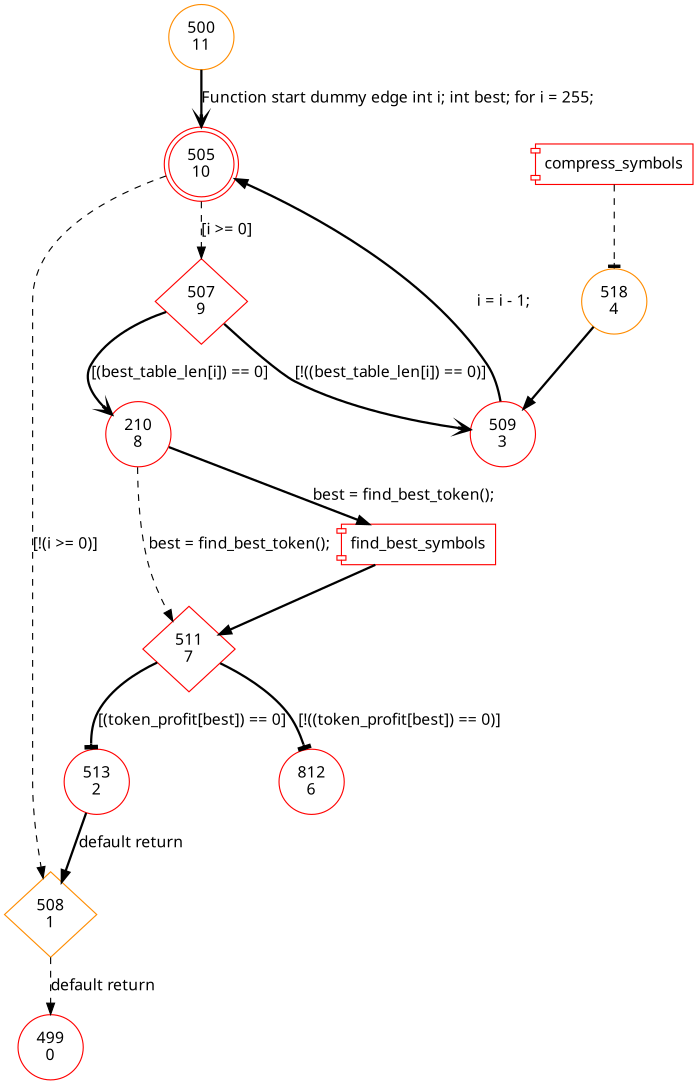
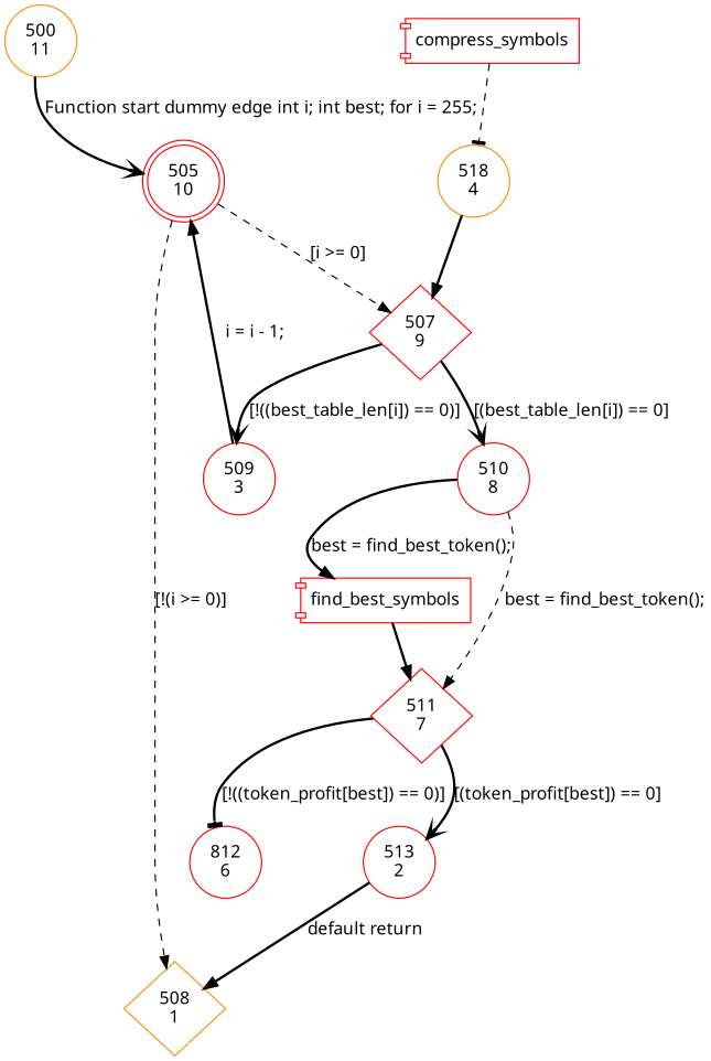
  digraph {
    fontname="Noto Sans"
    node [color=red fontname="Noto Sans" shape=circle]
    edge [arrowhead=normal fontname="Noto Sans" style=bold]
    n1 [color=darkorange label="500\n11"]
    n2 [label="505\n10" shape=doublecircle]
    n3 [label="507\n9" shape=diamond]
    n4 [color=darkorange label="508\n1" shape=diamond]
-   n5 [label="210\n8"]
+   n5 [label="510\n8"]
    n6 [label="509\n3"]
-   n7 [label="499\n0"]
    n8 [label="511\n7" shape=diamond]
    n9 [label=find_best_symbols shape=component]
    n10 [label="513\n2"]
    n11 [label="812\n6"]
    n12 [color=darkorange label="518\n4"]
    n13 [label=compress_symbols shape=component]
    n1 -> n2 [arrowhead=vee label="Function start dummy edge int i; int best; for i = 255;"]
    n2 -> n3 [label="[i >= 0]" style=dashed]
    n2 -> n4 [label="[!(i >= 0)]" style=dashed]
    n3 -> n5 [arrowhead=vee label="[(best_table_len[i]) == 0]"]
    n3 -> n6 [arrowhead=vee label="[!((best_table_len[i]) == 0)]"]
-   n4 -> n7 [label="default return" style=dashed]
    n5 -> n8 [label="best = find_best_token();" style=dashed]
    n5 -> n9 [label="best = find_best_token();"]
    n6 -> n2 [label=" i = i - 1;"]
-   n8 -> n10 [arrowhead=tee label="[(token_profit[best]) == 0]"]
+   n8 -> n10 [arrowhead=vee label="[(token_profit[best]) == 0]"]
    n8 -> n11 [arrowhead=tee label="[!((token_profit[best]) == 0)]"]
    n9 -> n8
    n10 -> n4 [label="default return"]
-   n12 -> n6
+   n12 -> n3
    n13 -> n12 [arrowhead=tee style=dashed]
  }
